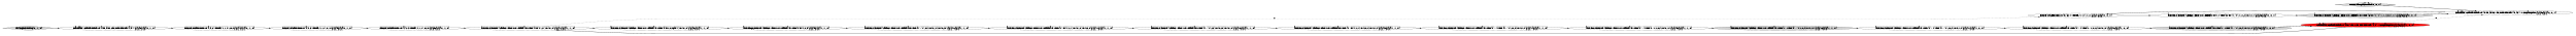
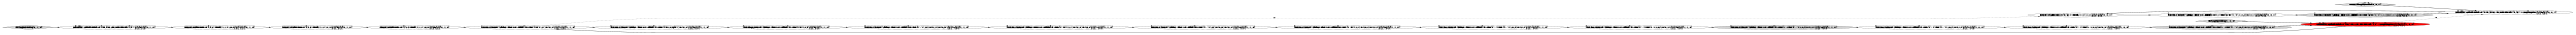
  digraph {
    rankdir=LR
    node [fillcolor=white shape=ellipse style=filled]
    edge [style=bold]
    n1 [label="createTable(\"CREATE TABLE %s (a int, b int, c int, PRIMARY KEY (a, b))\")@@@3@@@['0', '1', '0']"]
    n2 [label="execute(\"INSERT INTO %s (a, b, c) VALUES (?, ?, ?)\",0,0,0)@@@4@@@['0', '1', '0']"]
    n3 [label="execute(\"INSERT INTO %s (a, b, c) VALUES (?, ?, ?)\",0,2,0)@@@6@@@['0', '1', '0']"]
    n4 [label="assertRows(execute(\"SELECT * FROM %s WHERE a = ? AND (b) = (?)\",0,1),row(0,1,0))@@@7@@@['1', '1', '0']"]
    n5 [label="createTable(\"CREATE TABLE %s (k1 int, k2 int, v int, PRIMARY KEY (k1, k2))\" + compactOption)@@@6@@@['0', '0', '1']"]
    n6 [label="execute(\"INSERT INTO %s (k1, k2, v) VALUES (?, ?, ?)\",1,1,1)@@@7@@@['0', '0', '1']"]
    n7 [label="assertRows(execute(\"SELECT * FROM %s WHERE a = ? AND (b) < (?)\",0,2),row(0,0,0),row(0,1,0))@@@12@@@['1', '1', '0']"]
    n8 [label="assertRows(execute(\"SELECT * FROM %s WHERE a = ? AND (b) <= (?)\",0,1),row(0,0,0),row(0,1,0))@@@13@@@['1', '1', '0']"]
    n9 [label="assertRows(execute(\"SELECT * FROM %s WHERE k1 IN (?, ?) AND (k2) IN ((?), (?))\",1,1,1,2),row(1,1,1))@@@8@@@['0', '0', '1']"]
    n10 [label="assertRows(execute(\"SELECT * FROM %s WHERE a = ? AND (b) > (?) AND (b) < (?)\",0,0,2),row(0,1,0))@@@14@@@['1', '1', '0']"]
    n11 [label="assertRows(execute(\"SELECT * FROM %s WHERE a = ? AND (b) > (?) AND b < ?\",0,0,2),row(0,1,0))@@@15@@@['1', '1', '0']"]
    n12 [fillcolor=lightgray label="testINWithDuplicateValue['0', '0', '1']" shape=diamond]
    n13 [fillcolor=lightgray label="assertRows(execute(\"SELECT * FROM %s WHERE k1 = ? AND (k2) IN ((?), (?))\",1,1,1),row(1,1,1))@@@9@@@['0', '0', '1']"]
    n14 [fillcolor=lightgray label="testSingleClustering['0', '1', '0']" shape=diamond]
    n15 [label="assertRows(execute(\"SELECT * FROM %s WHERE a = ? AND (b) = ?\",0,tuple(1)),row(0,1,0))@@@8@@@['1', '1', '0']"]
    n16 [label="assertRows(execute(\"SELECT * FROM %s WHERE a = ? AND (b) > (?)\",0,0),row(0,1,0),row(0,2,0))@@@10@@@['1', '1', '0']"]
    n17 [label="assertRows(execute(\"SELECT * FROM %s WHERE a = ? AND (b) >= (?)\",0,1),row(0,1,0),row(0,2,0))@@@11@@@['1', '1', '0']"]
    n18 [label="assertEmpty(execute(\"SELECT * FROM %s WHERE a = ? AND (b) = (?)\",0,3))@@@9@@@['1', '1', '0']"]
    n19 [label="execute(\"INSERT INTO %s (a, b, c) VALUES (?, ?, ?)\",0,1,0)@@@5@@@['0', '1', '0']"]
    n20 [fillcolor=lightgray label="assertRows(execute(\"SELECT * FROM %s WHERE a = ? AND b > ? AND (b) < (?)\",0,0,2),row(0,1,0))@@@19@@@['1', '0', '0']"]
    n21 [fillcolor=red label="createTable(\"CREATE TABLE %s (a int, b int, c int, PRIMARY KEY (a, b))\" + compactOption)@@@6@@@['1', '0', '0']"]
+   n22 [fillcolor=lightgray label="testSingleClustering['1', '0', '0']" shape=diamond]
    n23 [fillcolor=lightgray label="assertRows(execute(\"SELECT * FROM %s WHERE a = ? AND b > ? AND (b) < (?)\",0,0,2),row(0,1,0))@@@16@@@['1', '1', '0']"]
    n24 [label="assertRows(execute(\"SELECT * FROM %s WHERE a = ? AND (b) > (?) AND (b) < (?)\",0,0,2),row(0,1,0))@@@17@@@['1', '0', '0']"]
    n25 [label="assertRows(execute(\"SELECT * FROM %s WHERE a = ? AND (b) > (?) AND b < ?\",0,0,2),row(0,1,0))@@@18@@@['1', '0', '0']"]
    n1 -> n2
    n2 -> n19
    n3 -> n4
    n4 -> n6 [label=0 style=dashed]
    n4 -> n15
    n5 -> n6
    n6 -> n9
    n7 -> n8
    n8 -> n10
    n9 -> n13
    n10 -> n11
    n11 -> n23
    n12 -> n5
    n13 -> n5
    n14 -> n1
    n15 -> n18
    n16 -> n17
    n17 -> n7
    n18 -> n16
    n19 -> n3
    n20 -> n21
    n21 -> n4
    n21 -> n5 [label=0 style=dashed]
+   n22 -> n21
    n23 -> n24
    n24 -> n25
    n25 -> n20
  }
